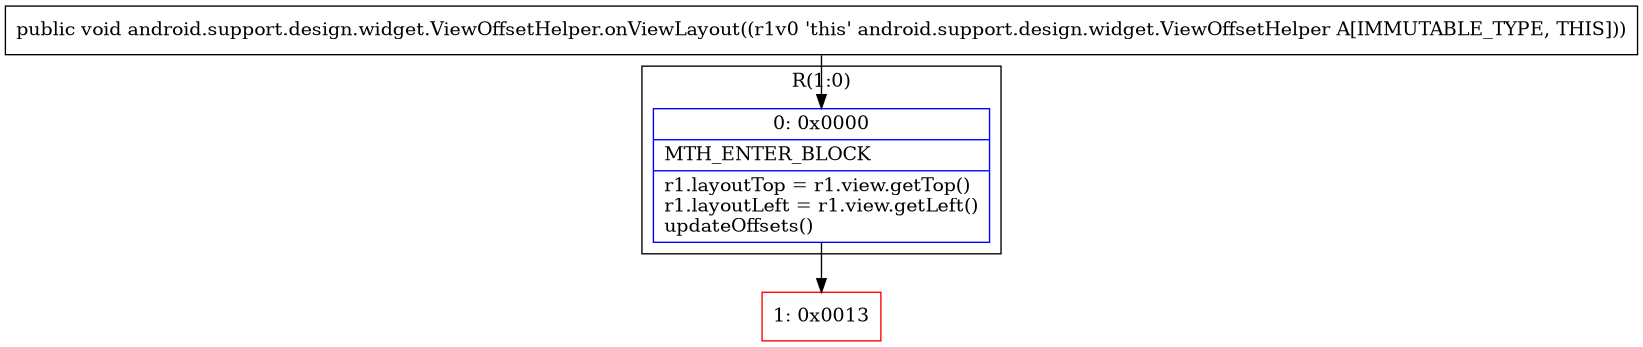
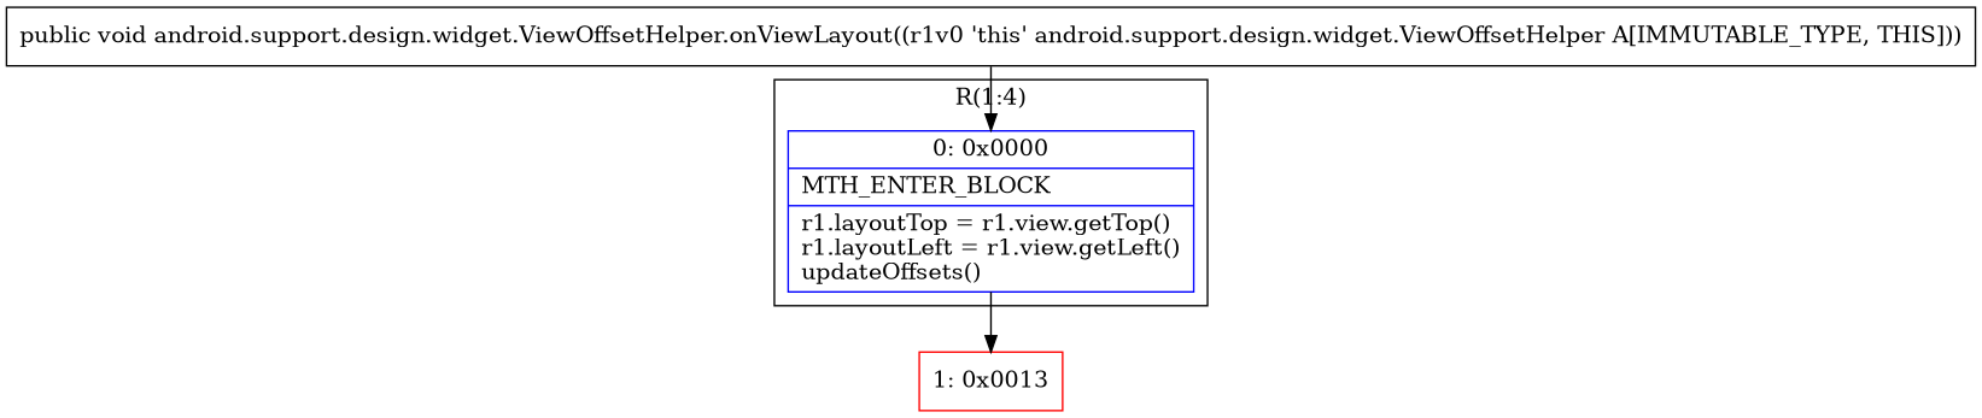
  digraph {
    node [shape=record]
    n1 [color=blue label="{0\:\ 0x0000|MTH_ENTER_BLOCK\l|r1.layoutTop = r1.view.getTop()\lr1.layoutLeft = r1.view.getLeft()\lupdateOffsets()\l}"]
    n2 [color=red label="{1\:\ 0x0013}"]
    n3 [label="{public void android.support.design.widget.ViewOffsetHelper.onViewLayout((r1v0 'this' android.support.design.widget.ViewOffsetHelper A[IMMUTABLE_TYPE, THIS])) }"]
    subgraph cluster_1 {
-     label="R(1:0)"
+     label="R(1:4)"
      n1
    }
    n1 -> n2
    n3 -> n1
  }
